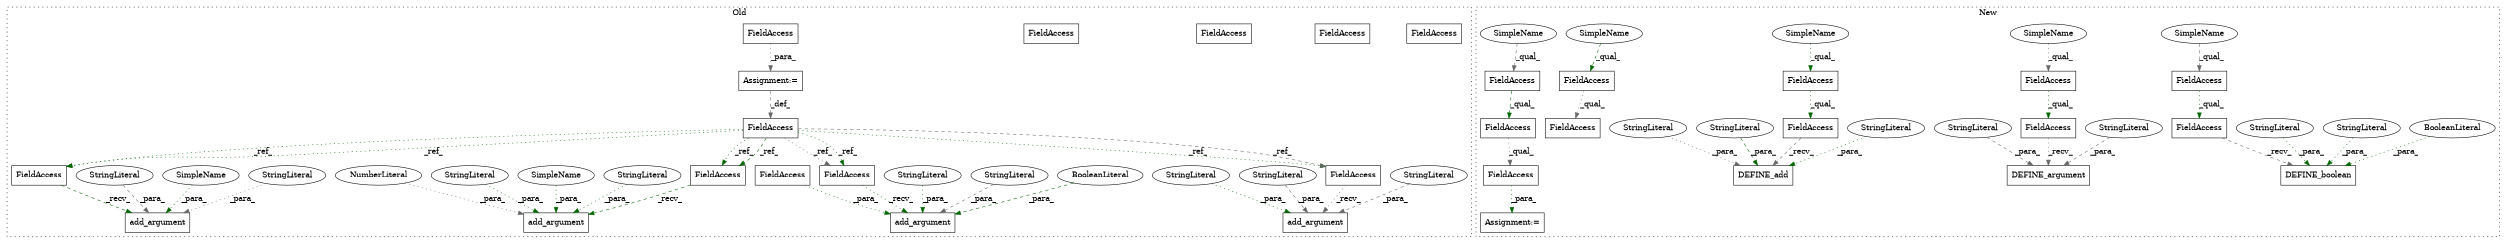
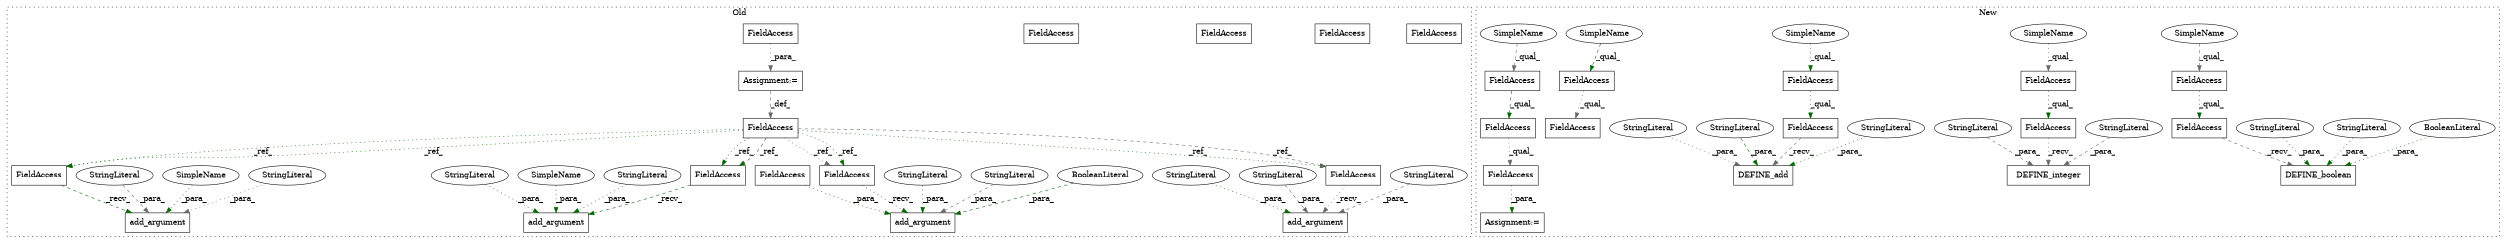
  digraph {
    node [a=22 l=6 s=235 shape=box]
    edge [color=darkgreen style=dotted]
    n1 [a=32 l="13,1" label=add_argument s="562,642"]
-   n2 [a=34 l=2 label=NumberLiteral s=597 shape=ellipse]
    n3 [label=FieldAccess s=229]
    n4 [a=32 l="13,1" label=add_argument s="263,371"]
    n5 [label=FieldAccess s=256]
    n6 [a=32 l="13,1" label=add_argument s="465,548"]
    n7 [l=4 label=FieldAccess s=503]
    n8 [label=FieldAccess s=555]
    n9 [label=FieldAccess s=378]
    n10 [label=FieldAccess s=458]
    n11 [a=9 l=5 label=BooleanLiteral s=508 shape=ellipse]
    n12 [a=45 l=13 label=StringLiteral s=276 shape=ellipse]
    n13 [a=45 l=17 label=StringLiteral s=575 shape=ellipse]
    n14 [a=7 l=1 label="Assignment:="]
    n15 [a=45 l=53 label=StringLiteral s=318 shape=ellipse]
    n16 [a=45 l=20 label=StringLiteral s=297 shape=ellipse]
    n17 [a=45 l=24 label=StringLiteral s=478 shape=ellipse]
    n18 [a=45 l=34 label=StringLiteral s=514 shape=ellipse]
    n19 [a=32 l="13,1" label=add_argument s="385,451"]
    n20 [l=14 label=FieldAccess s=236]
    n21 [a=45 l=42 label=StringLiteral s=600 shape=ellipse]
    n22 [a=45 l=27 label=StringLiteral s=424 shape=ellipse]
    n23 [a=45 l=13 label=StringLiteral s=398 shape=ellipse]
    n24 [a=42 l=3 label=SimpleName s=593 shape=ellipse]
    n25 [a=42 l=3 label=SimpleName s=412 shape=ellipse]
    n26 [label=FieldAccess s=555]
    n27 [label=FieldAccess s=378]
    n28 [label=FieldAccess s=458]
    n29 [label=FieldAccess s=256]
    n30 [a=32 l="14,1" label=DEFINE_add s="288,388"]
    n31 [l=20 label=FieldAccess s=267]
    n32 [l=14 label=FieldAccess s=267]
    n33 [l=14 label=FieldAccess]
    n34 [l=14 label=FieldAccess s=395]
    n35 [l=14 label=FieldAccess s=485]
    n36 [l=20 label=FieldAccess s=485]
    n37 [a=32 l="15,1" label=DEFINE_boolean s="506,584"]
    n38 [l=20 label=FieldAccess s=395]
-   n39 [a=32 l="15,1" label=DEFINE_argument s="416,478"]
+   n39 [a=32 l="15,1" label=DEFINE_integer s="416,478"]
    n40 [l=20 label=FieldAccess]
    n41 [a=9 l=5 label=BooleanLiteral s=544 shape=ellipse]
    n42 [a=45 l=27 label=StringLiteral s=451 shape=ellipse]
    n43 [a=45 l=34 label=StringLiteral s=550 shape=ellipse]
    n44 [a=45 l=11 label=StringLiteral s=431 shape=ellipse]
    n45 [a=45 l=22 label=StringLiteral s=521 shape=ellipse]
    n46 [a=45 l=20 label=StringLiteral s=314 shape=ellipse]
    n47 [a=45 l=53 label=StringLiteral s=335 shape=ellipse]
    n48 [a=45 l=11 label=StringLiteral s=302 shape=ellipse]
    n49 [l=14 label=FieldAccess s=591]
    n50 [l=20 label=FieldAccess s=591]
    n51 [l=26 label=FieldAccess]
    n52 [a=7 l=1 label="Assignment:=" s=234]
    n53 [a=42 l=10 label=SimpleName s=267 shape=ellipse]
    n54 [a=42 l=10 label=SimpleName s=485 shape=ellipse]
    n55 [a=42 l=10 label=SimpleName s=395 shape=ellipse]
    n56 [a=42 l=10 label=SimpleName s=591 shape=ellipse]
    n57 [a=42 l=10 label=SimpleName shape=ellipse]
    subgraph cluster_1 {
      label=Old
      style=dotted
      n1
-     n2
      n3
      n4
      n5
      n6
      n7
      n8
      n9
      n10
      n11
      n12
      n13
      n14
      n15
      n16
      n17
      n18
      n19
      n20
      n21
      n22
      n23
      n24
      n25
      n26
      n27
      n28
      n29
    }
    subgraph cluster_2 {
      label=New
      style=dotted
      n30
      n31
      n32
      n33
      n34
      n35
      n36
      n37
      n38
      n39
      n40
      n41
      n42
      n43
      n44
      n45
      n46
      n47
      n48
      n49
      n50
      n51
      n52
      n53
      n54
      n55
      n56
      n57
    }
-   n2 -> n1 [color=gray40 label=_para_]
    n3 -> n26 [label=_ref_]
    n3 -> n26 [label=_ref_ style=dashed]
    n3 -> n27 [label=_ref_]
    n3 -> n27 [label=_ref_]
    n3 -> n28 [color=gray40 label=_ref_]
    n3 -> n28 [label=_ref_]
    n3 -> n29 [label=_ref_]
    n3 -> n29 [color=gray40 label=_ref_ style=dashed]
    n7 -> n6 [label=_para_]
    n11 -> n6 [label=_para_ style=dashed]
    n12 -> n4 [color=gray40 label=_para_ style=dashed]
    n13 -> n1 [label=_para_]
    n14 -> n3 [color=gray40 label=_def_ style=dashed]
    n15 -> n4 [label=_para_]
    n16 -> n4 [color=gray40 label=_para_ style=dashed]
    n17 -> n6 [color=gray40 label=_para_ style=dashed]
    n18 -> n6 [label=_para_]
    n20 -> n14 [color=gray40 label=_para_]
    n21 -> n1 [label=_para_]
    n22 -> n19 [color=gray40 label=_para_ style=dashed]
    n23 -> n19 [color=gray40 label=_para_]
    n24 -> n1 [label=_para_]
    n25 -> n19 [label=_para_]
    n26 -> n1 [label=_recv_ style=dashed]
    n27 -> n19 [label=_recv_ style=dashed]
    n28 -> n6 [label=_recv_]
    n29 -> n4 [color=gray40 label=_recv_]
    n31 -> n30 [color=gray40 label=_recv_ style=dashed]
    n32 -> n31 [label=_qual_]
    n33 -> n40 [label=_qual_ style=dashed]
    n34 -> n38 [label=_qual_]
    n35 -> n36 [label=_qual_]
    n36 -> n37 [color=gray40 label=_recv_ style=dashed]
    n38 -> n39 [color=gray40 label=_recv_]
    n40 -> n51 [color=gray40 label=_qual_]
    n41 -> n37 [label=_para_]
    n42 -> n39 [color=gray40 label=_para_ style=dashed]
    n43 -> n37 [label=_para_]
    n44 -> n39 [color=gray40 label=_para_ style=dashed]
    n45 -> n37 [label=_para_]
    n46 -> n30 [label=_para_ style=dashed]
    n47 -> n30 [color=gray40 label=_para_]
    n48 -> n30 [label=_para_]
    n49 -> n50 [color=gray40 label=_qual_]
    n51 -> n52 [label=_para_]
    n53 -> n32 [label=_qual_]
    n54 -> n35 [color=gray40 label=_qual_ style=dashed]
    n55 -> n34 [color=gray40 label=_qual_]
    n56 -> n49 [label=_qual_ style=dashed]
    n57 -> n33 [color=gray40 label=_qual_ style=dashed]
  }
